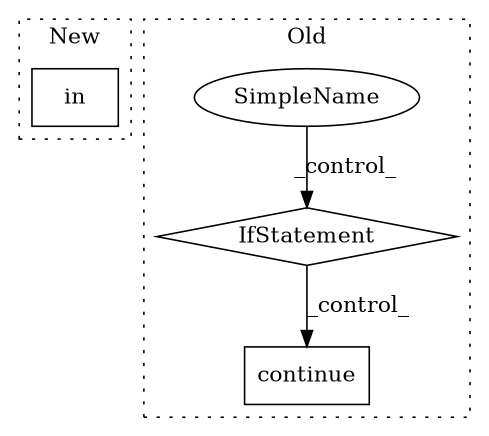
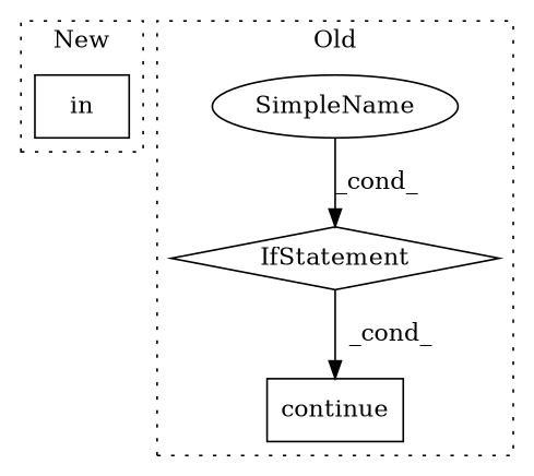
  digraph {
    node [shape=box]
    n1 [a=105 l=65 label=in s=9510]
    n2 [a=18 l=9 label=continue s=9514]
    n3 [a=25 l="4,2" label=IfStatement s="9216,9240" shape=diamond]
    n4 [a=42 label=SimpleName shape=ellipse]
    subgraph cluster_1 {
      label=New
      style=dotted
      n1
    }
    subgraph cluster_2 {
      label=Old
      style=dotted
      n2
      n3
      n4
    }
-   n3 -> n2 [label=_control_]
-   n4 -> n3 [label=_control_]
+   n3 -> n2 [label=_cond_]
+   n4 -> n3 [label=_cond_]
  }
